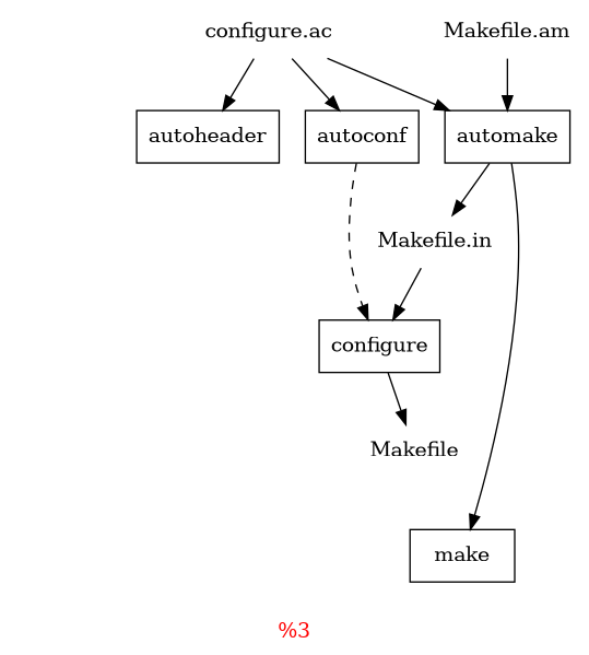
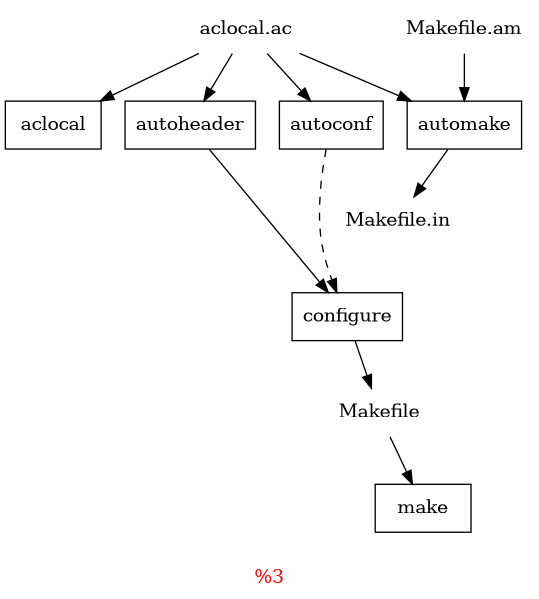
  digraph {
    fontcolor=red
    label="\G"
    rankdir=TB
    node [shape=rect]
-   "configure.ac" [shape=plaintext width=1.0]
+   "configure.ac" [shape=plaintext width=1.0 label="aclocal.ac"]
    "Makefile.am" [shape=plaintext width=1.0]
+   aclocal [width=1.0]
    autoheader [width=1.0]
    automake [width=1.0]
    autoconf [width=1.0]
    "Makefile.in" [shape=plaintext width=1.0]
    configure [width=1.0]
    Makefile [shape=plaintext width=1.0]
    make [width=1.0]
    subgraph sub_1 {
      rank=same
      "configure.ac"
      "Makefile.am"
    }
    subgraph sub_2 {
      rank=same
+     aclocal
      autoheader
      automake
      autoconf
    }
+   "configure.ac" -> aclocal
    "configure.ac" -> autoheader
    "configure.ac" -> automake
    "configure.ac" -> autoconf
    "Makefile.am" -> automake
+   aclocal -> autoheader [style=invis]
    autoheader -> autoconf [style=invis]
    automake -> "Makefile.in"
    autoconf -> automake [style=invis]
    autoconf -> configure [style=dashed]
-   "Makefile.in" -> configure
+   autoheader -> configure
    configure -> Makefile
-   automake -> make
+   Makefile -> make
  }
